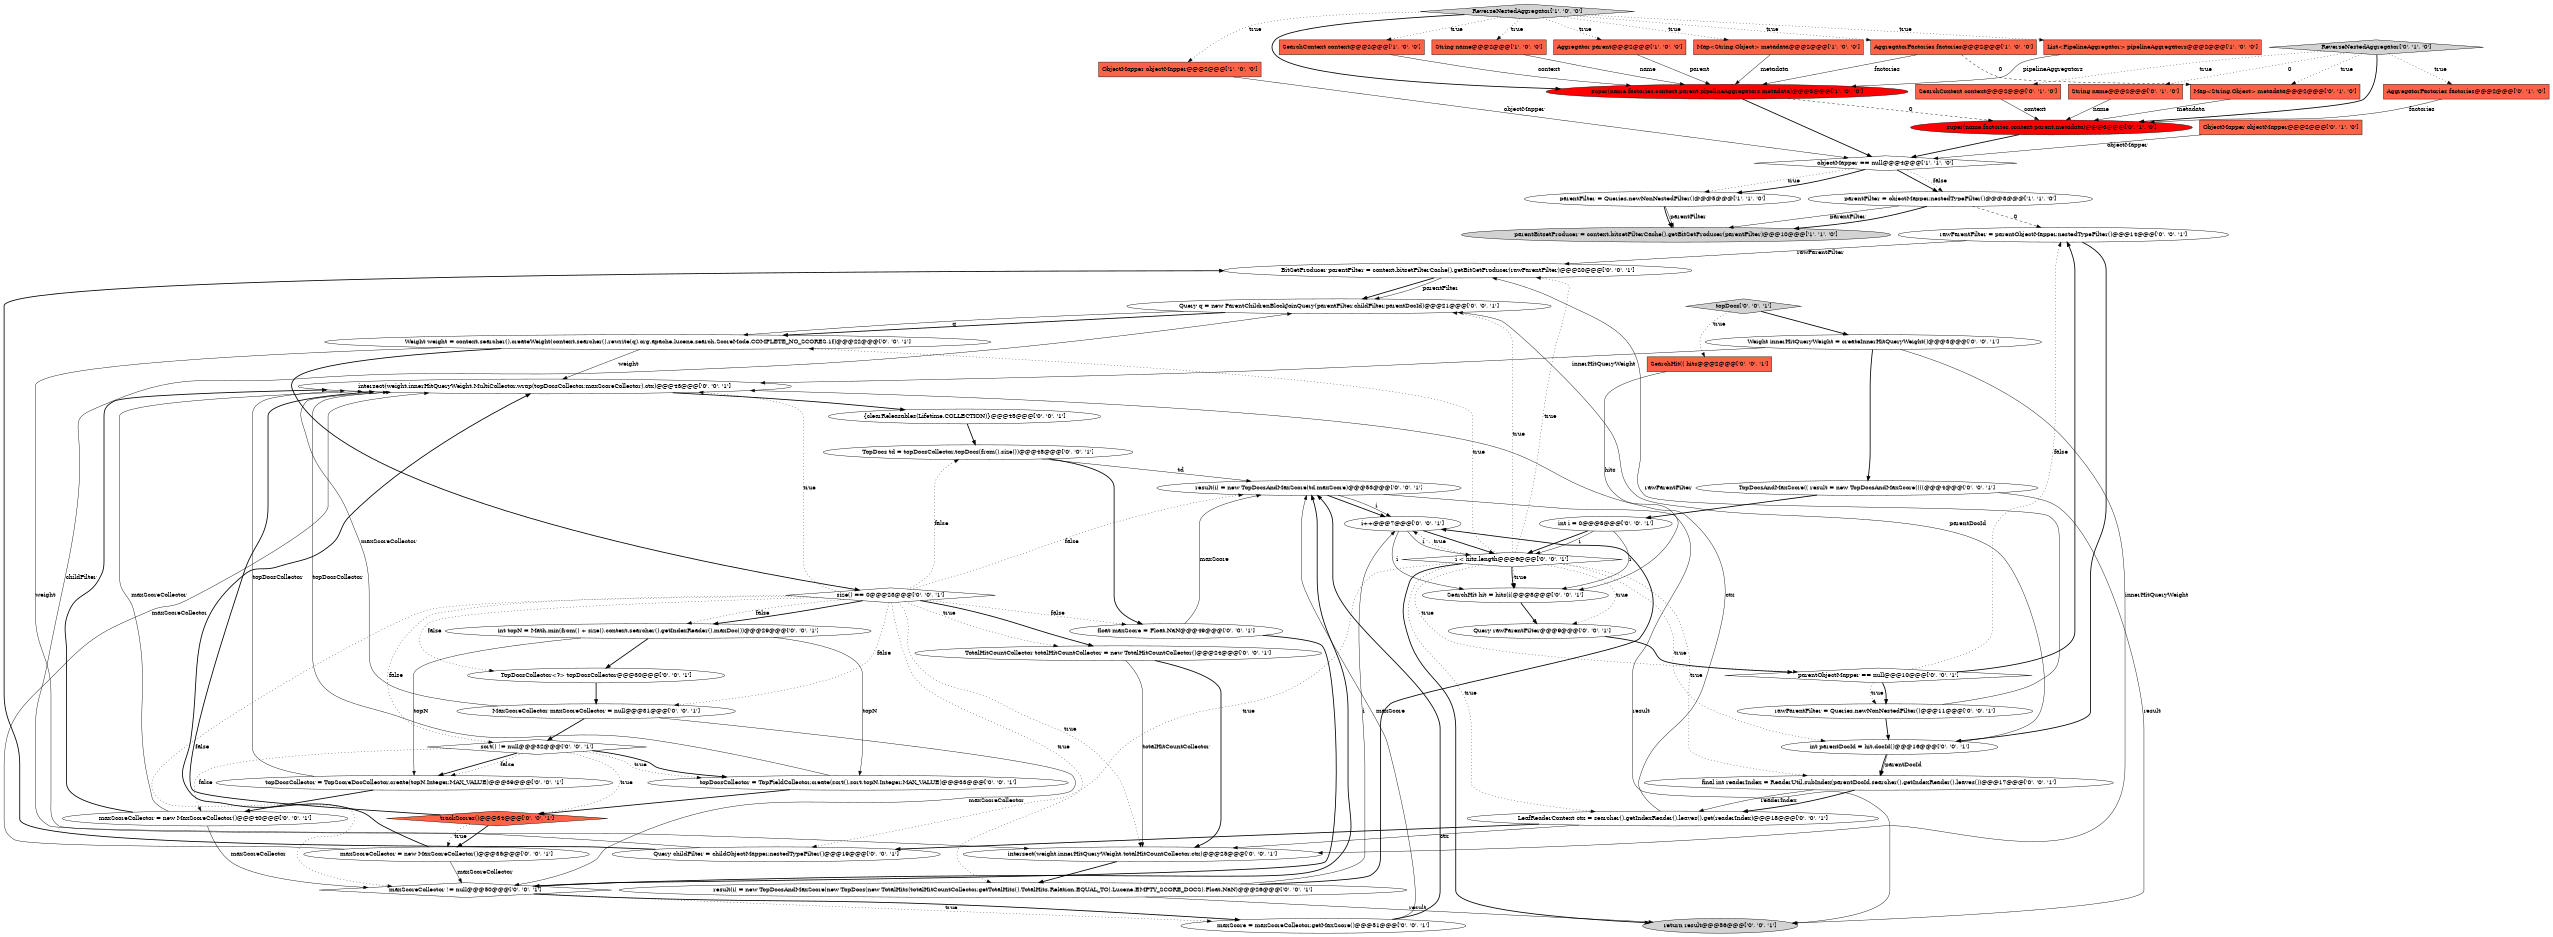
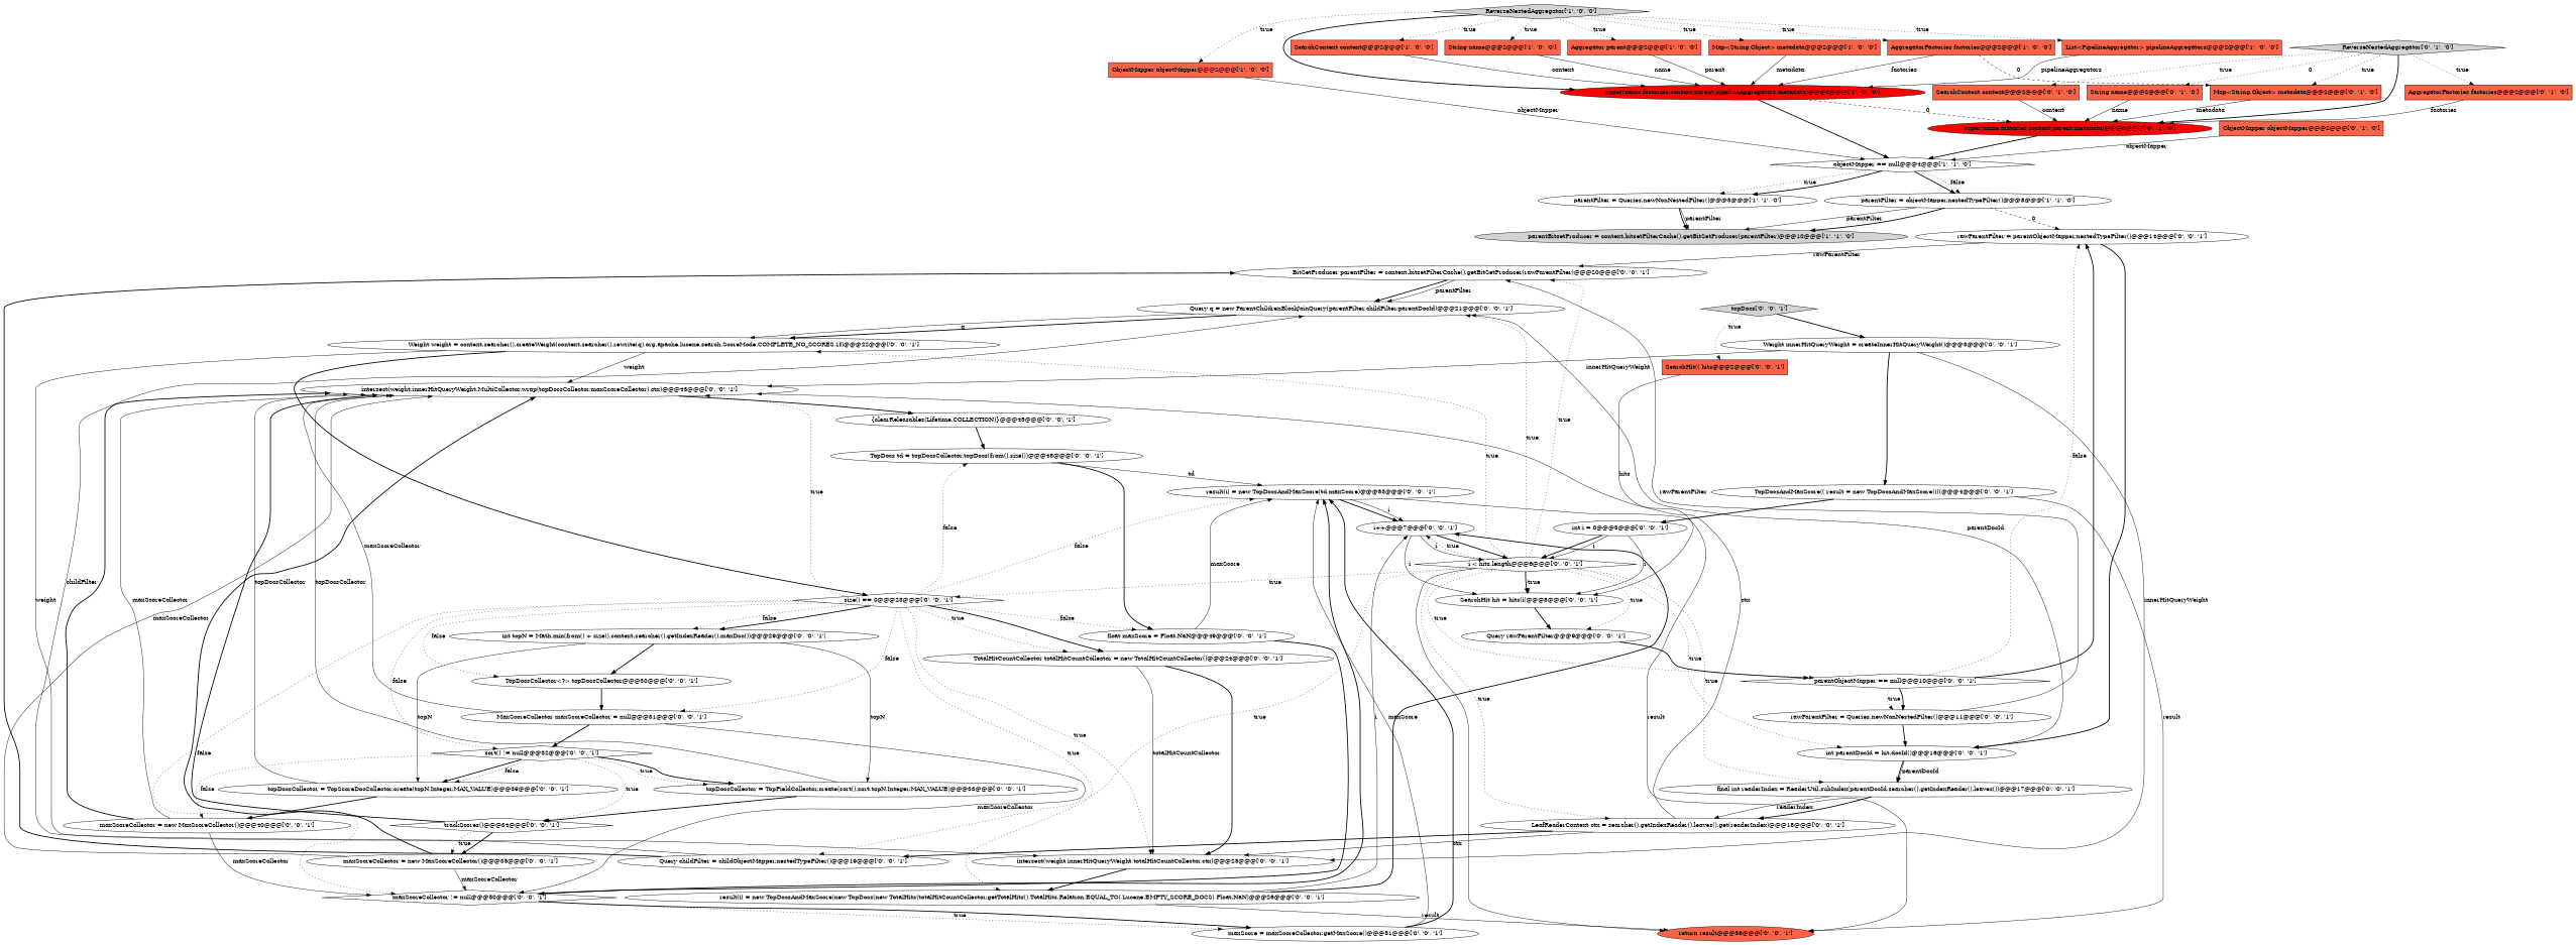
  digraph {
    node [fillcolor=white shape=ellipse style=filled]
    edge [style=solid]
    n1 [fillcolor=tomato label="ObjectMapper objectMapper@@@2@@@['1', '0', '0']" shape=box]
    n2 [label="objectMapper == null@@@4@@@['1', '1', '0']" shape=diamond]
    n3 [label="parentFilter = Queries.newNonNestedFilter()@@@5@@@['1', '1', '0']"]
    n4 [label="parentFilter = objectMapper.nestedTypeFilter()@@@8@@@['1', '1', '0']"]
    n5 [fillcolor=tomato label="SearchContext context@@@2@@@['1', '0', '0']" shape=box]
    n6 [fillcolor=red label="super(name,factories,context,parent,pipelineAggregators,metadata)@@@3@@@['1', '0', '0']"]
    n7 [fillcolor=red label="super(name,factories,context,parent,metadata)@@@3@@@['0', '1', '0']"]
    n8 [label="maxScoreCollector != null@@@50@@@['0', '0', '1']" shape=diamond]
    n9 [label="maxScore = maxScoreCollector.getMaxScore()@@@51@@@['0', '0', '1']"]
    n10 [label="result(i( = new TopDocsAndMaxScore(td,maxScore)@@@53@@@['0', '0', '1']"]
    n11 [label="i++@@@7@@@['0', '0', '1']"]
-   n12 [fillcolor=lightgray label="return result@@@56@@@['0', '0', '1']"]
+   n12 [fillcolor=tomato label="return result@@@56@@@['0', '0', '1']"]
    n13 [label="maxScoreCollector = new MaxScoreCollector()@@@40@@@['0', '0', '1']"]
    n14 [label="intersect(weight,innerHitQueryWeight,MultiCollector.wrap(topDocsCollector,maxScoreCollector),ctx)@@@43@@@['0', '0', '1']"]
    n15 [label="{clearReleasables(Lifetime.COLLECTION)}@@@45@@@['0', '0', '1']"]
    n16 [label="size() == 0@@@23@@@['0', '0', '1']" shape=diamond]
    n17 [label="result(i( = new TopDocsAndMaxScore(new TopDocs(new TotalHits(totalHitCountCollector.getTotalHits(),TotalHits.Relation.EQUAL_TO),Lucene.EMPTY_SCORE_DOCS),Float.NaN)@@@26@@@['0', '0', '1']"]
    n18 [label="sort() != null@@@32@@@['0', '0', '1']" shape=diamond]
    n19 [label="TotalHitCountCollector totalHitCountCollector = new TotalHitCountCollector()@@@24@@@['0', '0', '1']"]
    n20 [label="TopDocs td = topDocsCollector.topDocs(from(),size())@@@48@@@['0', '0', '1']"]
    n21 [label="intersect(weight,innerHitQueryWeight,totalHitCountCollector,ctx)@@@25@@@['0', '0', '1']"]
    n22 [label="int topN = Math.min(from() + size(),context.searcher().getIndexReader().maxDoc())@@@29@@@['0', '0', '1']"]
    n23 [label="float maxScore = Float.NaN@@@49@@@['0', '0', '1']"]
    n24 [label="TopDocsCollector<?> topDocsCollector@@@30@@@['0', '0', '1']"]
    n25 [label="MaxScoreCollector maxScoreCollector = null@@@31@@@['0', '0', '1']"]
-   n26 [fillcolor=tomato label="trackScores()@@@34@@@['0', '0', '1']" shape=diamond]
+   n26 [label="trackScores()@@@34@@@['0', '0', '1']" shape=diamond]
    n27 [label="topDocsCollector = TopScoreDocCollector.create(topN,Integer.MAX_VALUE)@@@39@@@['0', '0', '1']"]
    n28 [label="topDocsCollector = TopFieldCollector.create(sort().sort,topN,Integer.MAX_VALUE)@@@33@@@['0', '0', '1']"]
    n29 [label="i < hits.length@@@6@@@['0', '0', '1']" shape=diamond]
    n30 [label="SearchHit hit = hits(i(@@@8@@@['0', '0', '1']"]
    n31 [label="LeafReaderContext ctx = searcher().getIndexReader().leaves().get(readerIndex)@@@18@@@['0', '0', '1']"]
    n32 [label="Query childFilter = childObjectMapper.nestedTypeFilter()@@@19@@@['0', '0', '1']"]
    n33 [label="BitSetProducer parentFilter = context.bitsetFilterCache().getBitSetProducer(rawParentFilter)@@@20@@@['0', '0', '1']"]
    n34 [label="Query q = new ParentChildrenBlockJoinQuery(parentFilter,childFilter,parentDocId)@@@21@@@['0', '0', '1']"]
    n35 [label="Query rawParentFilter@@@9@@@['0', '0', '1']"]
    n36 [label="parentObjectMapper == null@@@10@@@['0', '0', '1']" shape=diamond]
    n37 [label="int parentDocId = hit.docId()@@@16@@@['0', '0', '1']"]
    n38 [label="Weight weight = context.searcher().createWeight(context.searcher().rewrite(q),org.apache.lucene.search.ScoreMode.COMPLETE_NO_SCORES,1f)@@@22@@@['0', '0', '1']"]
    n39 [label="final int readerIndex = ReaderUtil.subIndex(parentDocId,searcher().getIndexReader().leaves())@@@17@@@['0', '0', '1']"]
    n40 [label="rawParentFilter = Queries.newNonNestedFilter()@@@11@@@['0', '0', '1']"]
    n41 [label="rawParentFilter = parentObjectMapper.nestedTypeFilter()@@@14@@@['0', '0', '1']"]
    n42 [fillcolor=tomato label="ObjectMapper objectMapper@@@2@@@['0', '1', '0']" shape=box]
    n43 [fillcolor=tomato label="AggregatorFactories factories@@@2@@@['1', '0', '0']" shape=box]
    n44 [fillcolor=tomato label="Map<String,Object> metadata@@@2@@@['0', '1', '0']" shape=box]
    n45 [label="maxScoreCollector = new MaxScoreCollector()@@@35@@@['0', '0', '1']"]
    n46 [label="Weight innerHitQueryWeight = createInnerHitQueryWeight()@@@3@@@['0', '0', '1']"]
    n47 [label="TopDocsAndMaxScore(( result = new TopDocsAndMaxScore((((@@@4@@@['0', '0', '1']"]
    n48 [label="int i = 0@@@5@@@['0', '0', '1']"]
    n49 [fillcolor=lightgray label="topDocs['0', '0', '1']" shape=diamond]
    n50 [fillcolor=tomato label="SearchHit(( hits@@@2@@@['0', '0', '1']" shape=box]
    n51 [fillcolor=tomato label="String name@@@2@@@['0', '1', '0']" shape=box]
    n52 [fillcolor=tomato label="String name@@@2@@@['1', '0', '0']" shape=box]
    n53 [fillcolor=lightgray label="ReverseNestedAggregator['0', '1', '0']" shape=diamond]
    n54 [fillcolor=tomato label="AggregatorFactories factories@@@2@@@['0', '1', '0']" shape=box]
    n55 [fillcolor=tomato label="SearchContext context@@@2@@@['0', '1', '0']" shape=box]
    n56 [fillcolor=tomato label="Aggregator parent@@@2@@@['1', '0', '0']" shape=box]
    n57 [fillcolor=lightgray label="parentBitsetProducer = context.bitsetFilterCache().getBitSetProducer(parentFilter)@@@10@@@['1', '1', '0']"]
    n58 [fillcolor=tomato label="Map<String,Object> metadata@@@2@@@['1', '0', '0']" shape=box]
    n59 [fillcolor=tomato label="List<PipelineAggregator> pipelineAggregators@@@2@@@['1', '0', '0']" shape=box]
    n60 [fillcolor=lightgray label="ReverseNestedAggregator['1', '0', '0']" shape=diamond]
    n1 -> n2 [label=objectMapper]
    n2 -> n3 [label=true style=dotted]
    n2 -> n3 [style=bold]
    n2 -> n4 [style=bold]
    n2 -> n4 [label=false style=dotted]
    n3 -> n57 [style=bold]
    n3 -> n57 [label=parentFilter]
    n4 -> n41 [label=0 style=dashed]
    n4 -> n57 [label=parentFilter]
    n4 -> n57 [style=bold]
    n5 -> n6 [label=context]
    n6 -> n2 [style=bold]
    n6 -> n7 [label=0 style=dashed]
    n7 -> n2 [style=bold]
    n8 -> n9 [label=true style=dotted]
    n8 -> n9 [style=bold]
    n8 -> n10 [style=bold]
    n9 -> n10 [style=bold]
    n9 -> n10 [label=maxScore]
    n10 -> n11 [style=bold]
    n10 -> n11 [label=i]
    n10 -> n12 [label=result]
    n11 -> n29 [style=bold]
    n11 -> n29 [label=i]
    n11 -> n30 [label=i]
    n13 -> n8 [label=maxScoreCollector]
    n13 -> n14 [style=bold]
    n13 -> n14 [label=maxScoreCollector]
    n14 -> n15 [style=bold]
    n15 -> n20 [style=bold]
    n16 -> n8 [label=false style=dotted]
    n16 -> n10 [label=false style=dotted]
    n16 -> n14 [label=true style=dotted]
    n16 -> n17 [label=true style=dotted]
    n16 -> n18 [label=false style=dotted]
    n16 -> n19 [style=bold]
    n16 -> n19 [label=true style=dotted]
    n16 -> n20 [label=false style=dotted]
    n16 -> n21 [label=true style=dotted]
    n16 -> n22 [label=false style=dotted]
    n16 -> n22 [style=bold]
    n16 -> n23 [label=false style=dotted]
    n16 -> n24 [label=false style=dotted]
    n16 -> n25 [label=false style=dotted]
    n17 -> n11 [style=bold]
    n17 -> n11 [label=i]
    n17 -> n12 [label=result]
    n18 -> n13 [label=false style=dotted]
    n18 -> n26 [label=true style=dotted]
    n18 -> n27 [style=bold]
    n18 -> n27 [label=false style=dotted]
    n18 -> n28 [label=true style=dotted]
    n18 -> n28 [style=bold]
    n19 -> n21 [style=bold]
    n19 -> n21 [label=totalHitCountCollector]
    n20 -> n10 [label=td]
    n20 -> n23 [style=bold]
    n21 -> n17 [style=bold]
    n22 -> n24 [style=bold]
    n22 -> n27 [label=topN]
    n22 -> n28 [label=topN]
    n23 -> n8 [style=bold]
    n23 -> n10 [label=maxScore]
    n24 -> n25 [style=bold]
    n25 -> n8 [label=maxScoreCollector]
    n25 -> n14 [label=maxScoreCollector]
    n25 -> n18 [style=bold]
    n26 -> n14 [style=bold]
    n26 -> n45 [style=bold]
    n26 -> n45 [label=true style=dotted]
    n27 -> n13 [style=bold]
    n27 -> n14 [label=topDocsCollector]
    n28 -> n14 [label=topDocsCollector]
    n28 -> n26 [style=bold]
    n29 -> n11 [label=true style=dotted]
-   n29 -> n12 [style=bold]
+   n29 -> n12
+   n29 -> n16 [label=true style=dotted]
    n29 -> n30 [style=bold]
    n29 -> n30 [label=true style=dotted]
    n29 -> n31 [label=true style=dotted]
    n29 -> n32 [label=true style=dotted]
    n29 -> n33 [label=true style=dotted]
    n29 -> n34 [label=true style=dotted]
    n29 -> n35 [label=true style=dotted]
    n29 -> n36 [label=true style=dotted]
    n29 -> n37 [label=true style=dotted]
    n29 -> n38 [label=true style=dotted]
    n29 -> n39 [label=true style=dotted]
    n30 -> n35 [style=bold]
    n31 -> n14 [label=ctx]
    n31 -> n21 [label=ctx]
    n31 -> n32 [style=bold]
    n32 -> n33 [style=bold]
    n32 -> n34 [label=childFilter]
    n33 -> n34 [style=bold]
    n33 -> n34 [label=parentFilter]
    n34 -> n38 [style=bold]
    n34 -> n38 [label=q]
    n35 -> n36 [style=bold]
    n36 -> n40 [style=bold]
    n36 -> n40 [label=true style=dotted]
    n36 -> n41 [label=false style=dotted]
    n36 -> n41 [style=bold]
    n37 -> n34 [label=parentDocId]
    n37 -> n39 [label=parentDocId]
    n37 -> n39 [style=bold]
    n38 -> n14 [label=weight]
    n38 -> n16 [style=bold]
    n38 -> n21 [label=weight]
    n39 -> n31 [label=readerIndex]
    n39 -> n31 [style=bold]
    n40 -> n33 [label=rawParentFilter]
    n40 -> n37 [style=bold]
    n41 -> n33 [label=rawParentFilter]
    n41 -> n37 [style=bold]
    n42 -> n2 [label=objectMapper]
    n43 -> n6 [label=factories]
    n43 -> n44 [label=0 style=dashed]
    n44 -> n7 [label=metadata]
    n45 -> n8 [label=maxScoreCollector]
    n45 -> n14 [style=bold]
    n45 -> n14 [label=maxScoreCollector]
    n46 -> n14 [label=innerHitQueryWeight]
    n46 -> n21 [label=innerHitQueryWeight]
    n46 -> n47 [style=bold]
    n47 -> n12 [label=result]
    n47 -> n48 [style=bold]
    n48 -> n29 [style=bold]
    n48 -> n29 [label=i]
    n48 -> n30 [label=i]
    n49 -> n46 [style=bold]
    n49 -> n50 [label=true style=dotted]
    n50 -> n30 [label=hits]
    n51 -> n7 [label=name]
    n52 -> n6 [label=name]
    n53 -> n7 [style=bold]
    n53 -> n44 [label=true style=dotted]
    n53 -> n51 [label=0 style=dotted]
    n53 -> n54 [label=true style=dotted]
    n53 -> n55 [label=true style=dotted]
    n54 -> n7 [label=factories]
    n55 -> n7 [label=context]
    n56 -> n6 [label=parent]
    n58 -> n6 [label=metadata]
    n59 -> n6 [label=pipelineAggregators]
    n60 -> n1 [label=true style=dotted]
    n60 -> n5 [label=true style=dotted]
    n60 -> n6 [style=bold]
    n60 -> n43 [label=true style=dotted]
    n60 -> n52 [label=true style=dotted]
    n60 -> n56 [label=true style=dotted]
    n60 -> n58 [label=true style=dotted]
    n60 -> n59 [label=true style=dotted]
  }
